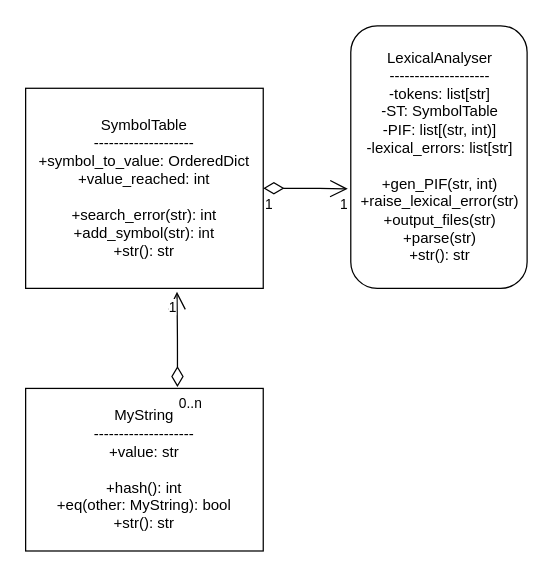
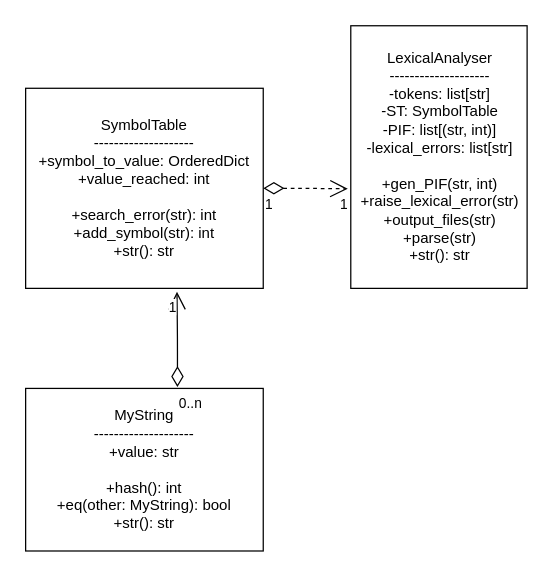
  <mxCell id="0" />
  <mxCell id="1" parent="0" />
  <mxCell id="2" value="&lt;div&gt;MyString&lt;/div&gt;&lt;div&gt;--------------------&lt;/div&gt;&lt;div&gt;+value: str&lt;/div&gt;&lt;div&gt;&lt;br&gt;&lt;/div&gt;&lt;div&gt;+hash(): int&lt;/div&gt;&lt;div&gt;+eq(other: MyString): bool&lt;/div&gt;&lt;div&gt;+str(): str&lt;br&gt;&lt;/div&gt;" style="whiteSpace=wrap;html=1;" vertex="1" parent="1"><mxGeometry x="20" y="310" width="190" height="130" as="geometry" /></mxCell>
  <mxCell id="3" value="&lt;div&gt;SymbolTable&lt;/div&gt;&lt;div&gt;--------------------&lt;/div&gt;&lt;div&gt;+symbol_to_value: OrderedDict&lt;/div&gt;&lt;div&gt;+value_reached: int&lt;/div&gt;&lt;div&gt;&lt;br&gt;&lt;/div&gt;&lt;div&gt;+search_error(str): int&lt;/div&gt;&lt;div&gt;+add_symbol(str): int&lt;/div&gt;&lt;div&gt;+str(): str&lt;br&gt;&lt;/div&gt;" style="rounded=0;whiteSpace=wrap;html=1;" vertex="1" parent="1"><mxGeometry x="20" y="70" width="190" height="160" as="geometry" /></mxCell>
- <mxCell id="4" value="&lt;div&gt;LexicalAnalyser&lt;/div&gt;&lt;div&gt;--------------------&lt;/div&gt;&lt;div&gt;-tokens: list[str]&lt;/div&gt;&lt;div&gt;-ST: SymbolTable&lt;/div&gt;&lt;div&gt;-PIF: list[(str, int)]&lt;/div&gt;&lt;div&gt;-lexical_errors: list[str]&lt;/div&gt;&lt;div&gt;&lt;br&gt;&lt;/div&gt;&lt;div&gt;+gen_PIF(str, int)&lt;/div&gt;&lt;div&gt;+raise_lexical_error(str)&lt;/div&gt;&lt;div&gt;+output_files(str)&lt;/div&gt;&lt;div&gt;+parse(str)&lt;br&gt;&lt;/div&gt;&lt;div&gt;+str(): str&lt;br&gt;&lt;/div&gt;" style="html=1;rounded=1;" vertex="1" parent="1"><mxGeometry x="280" y="20" width="141" height="210" as="geometry" /></mxCell>
+ <mxCell id="4" value="&lt;div&gt;LexicalAnalyser&lt;/div&gt;&lt;div&gt;--------------------&lt;/div&gt;&lt;div&gt;-tokens: list[str]&lt;/div&gt;&lt;div&gt;-ST: SymbolTable&lt;/div&gt;&lt;div&gt;-PIF: list[(str, int)]&lt;/div&gt;&lt;div&gt;-lexical_errors: list[str]&lt;/div&gt;&lt;div&gt;&lt;br&gt;&lt;/div&gt;&lt;div&gt;+gen_PIF(str, int)&lt;/div&gt;&lt;div&gt;+raise_lexical_error(str)&lt;/div&gt;&lt;div&gt;+output_files(str)&lt;/div&gt;&lt;div&gt;+parse(str)&lt;br&gt;&lt;/div&gt;&lt;div&gt;+str(): str&lt;br&gt;&lt;/div&gt;" style="html=1;" vertex="1" parent="1"><mxGeometry x="280" y="20" width="141" height="210" as="geometry" /></mxCell>
  <mxCell id="5" value="" style="endArrow=open;html=1;endSize=12;startArrow=diamondThin;startSize=14;startFill=0;edgeStyle=orthogonalEdgeStyle;exitX=0.639;exitY=-0.008;exitDx=0;exitDy=0;exitPerimeter=0;entryX=0.637;entryY=1.017;entryDx=0;entryDy=0;entryPerimeter=0;" edge="1" parent="1" source="2" target="3"><mxGeometry relative="1" as="geometry"><mxPoint x="150" y="240" as="sourcePoint" /><mxPoint x="310" y="240" as="targetPoint" /></mxGeometry></mxCell>
  <mxCell id="6" value="0..n" style="edgeLabel;resizable=0;html=1;align=left;verticalAlign=top;" connectable="0" vertex="1" parent="5"><mxGeometry x="-1" relative="1" as="geometry" /></mxCell>
  <mxCell id="7" value="1" style="edgeLabel;resizable=0;html=1;align=right;verticalAlign=top;" connectable="0" vertex="1" parent="5"><mxGeometry x="1" relative="1" as="geometry" /></mxCell>
- <mxCell id="8" value="" style="endArrow=open;html=1;endSize=12;startArrow=diamondThin;startSize=14;startFill=0;edgeStyle=orthogonalEdgeStyle;entryX=-0.017;entryY=0.621;entryDx=0;entryDy=0;entryPerimeter=0;" edge="1" parent="1" source="3" target="4"><mxGeometry relative="1" as="geometry"><mxPoint x="220" y="180" as="sourcePoint" /><mxPoint x="380" y="180" as="targetPoint" /></mxGeometry></mxCell>
+ <mxCell id="8" value="" style="endArrow=open;html=1;endSize=12;startArrow=diamondThin;startSize=14;startFill=0;edgeStyle=orthogonalEdgeStyle;entryX=-0.017;entryY=0.621;entryDx=0;entryDy=0;entryPerimeter=0;dashed=1;" edge="1" parent="1" source="3" target="4"><mxGeometry relative="1" as="geometry"><mxPoint x="220" y="180" as="sourcePoint" /><mxPoint x="380" y="180" as="targetPoint" /></mxGeometry></mxCell>
  <mxCell id="9" value="1" style="edgeLabel;resizable=0;html=1;align=left;verticalAlign=top;" connectable="0" vertex="1" parent="8"><mxGeometry x="-1" relative="1" as="geometry" /></mxCell>
  <mxCell id="10" value="1" style="edgeLabel;resizable=0;html=1;align=right;verticalAlign=top;" connectable="0" vertex="1" parent="8"><mxGeometry x="1" relative="1" as="geometry" /></mxCell>
